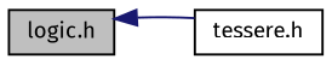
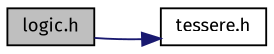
  digraph {
    rankdir=LR
    fontname="Fira Sans"
    node [color=black fontname="Fira Sans" fontsize=10 shape=record style=filled]
    n1 [fillcolor=grey75 fontcolor=black height=0.2 label="logic.h" width=0.4]
    n2 [fillcolor=white height=0.2 label="tessere.h" width=0.4]
-   n2 -> n1 [color=midnightblue fontname="Fira Sans" fontsize=10 labelfontname=Helvetica labelfontsize=10 style=solid]
+   n1 -> n2 [color=midnightblue fontname="Fira Sans" fontsize=10 labelfontname=Helvetica labelfontsize=10 style=solid]
  }
